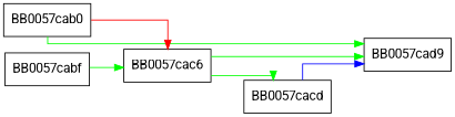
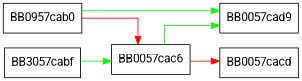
  digraph {
    fontname=Roboto
    rankdir=LR
    splines=ortho
    node [fontname=Roboto shape=box]
    edge [color=green fontname=Roboto]
-   BB0057cab0
+   BB0057cab0 [label=BB0957cab0]
    BB0057cad9
    BB0057cac6
-   BB0057cabf
+   BB0057cabf [label=BB3057cabf]
    BB0057cacd
    BB0057cab0 -> BB0057cad9
    BB0057cab0 -> BB0057cac6 [color=red]
    BB0057cac6 -> BB0057cad9
-   BB0057cac6 -> BB0057cacd
+   BB0057cac6 -> BB0057cacd [color=red]
    BB0057cabf -> BB0057cac6
-   BB0057cacd -> BB0057cad9 [color=blue]
  }
